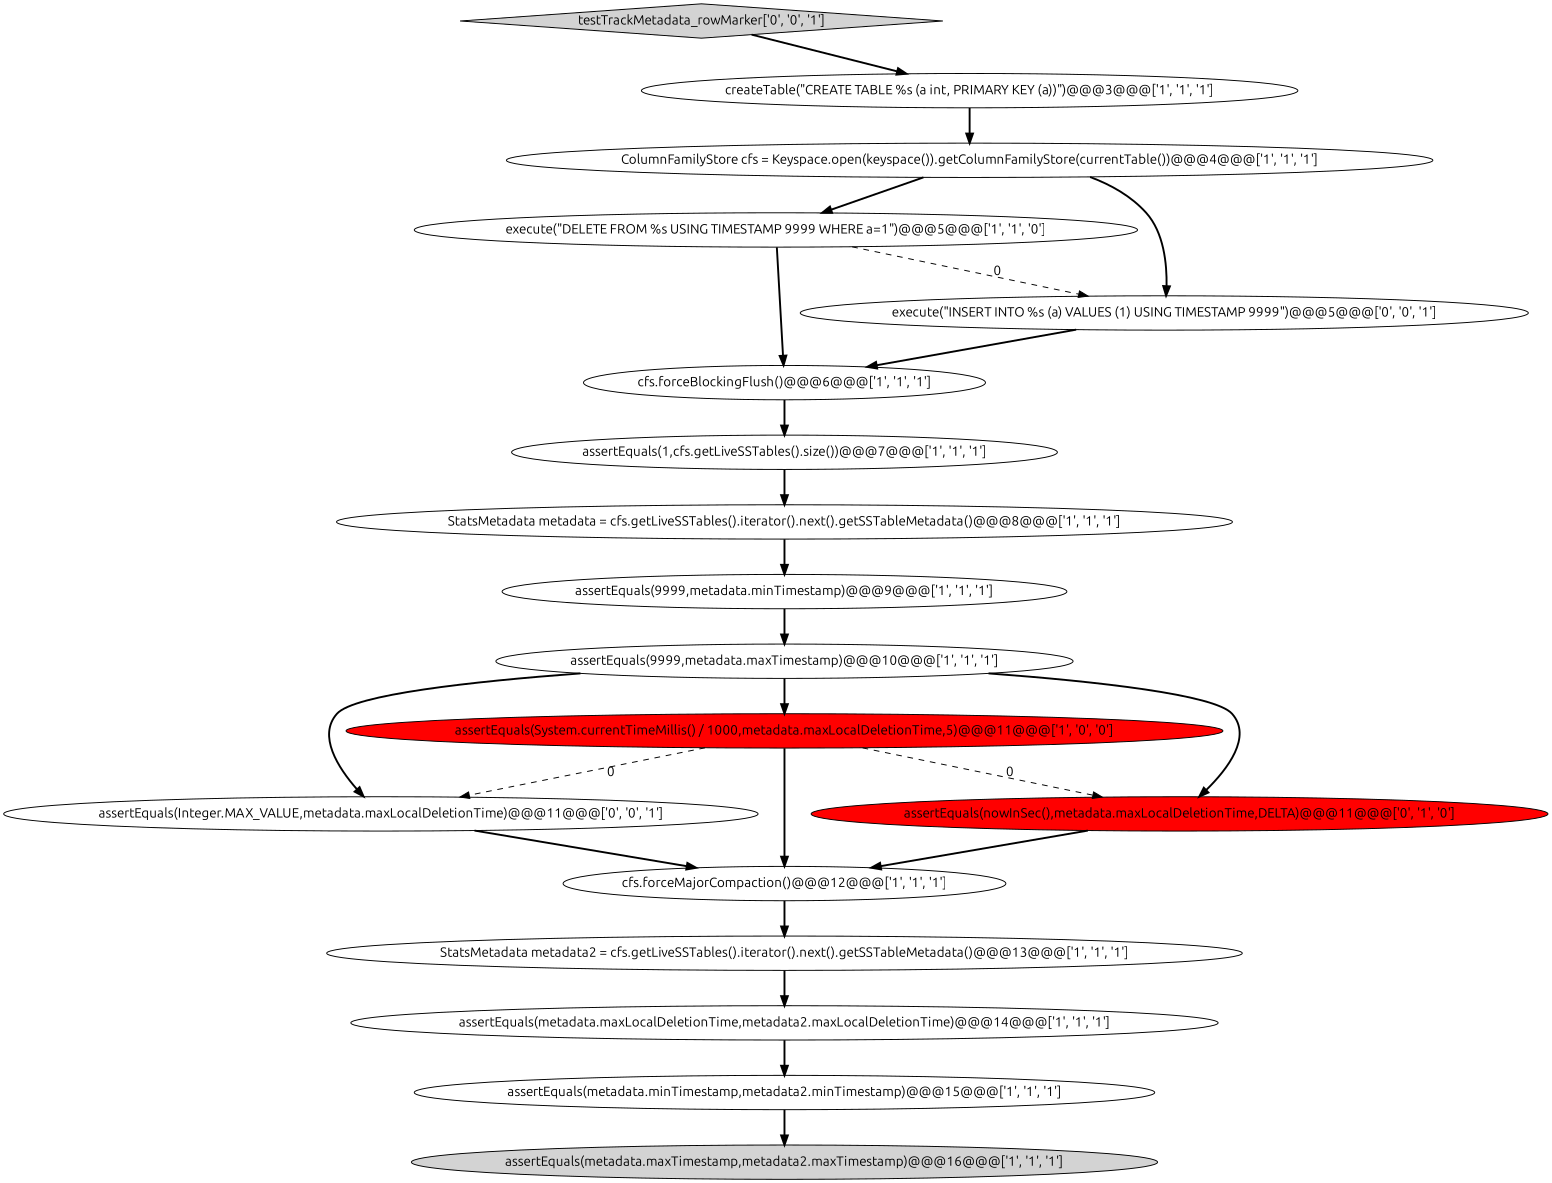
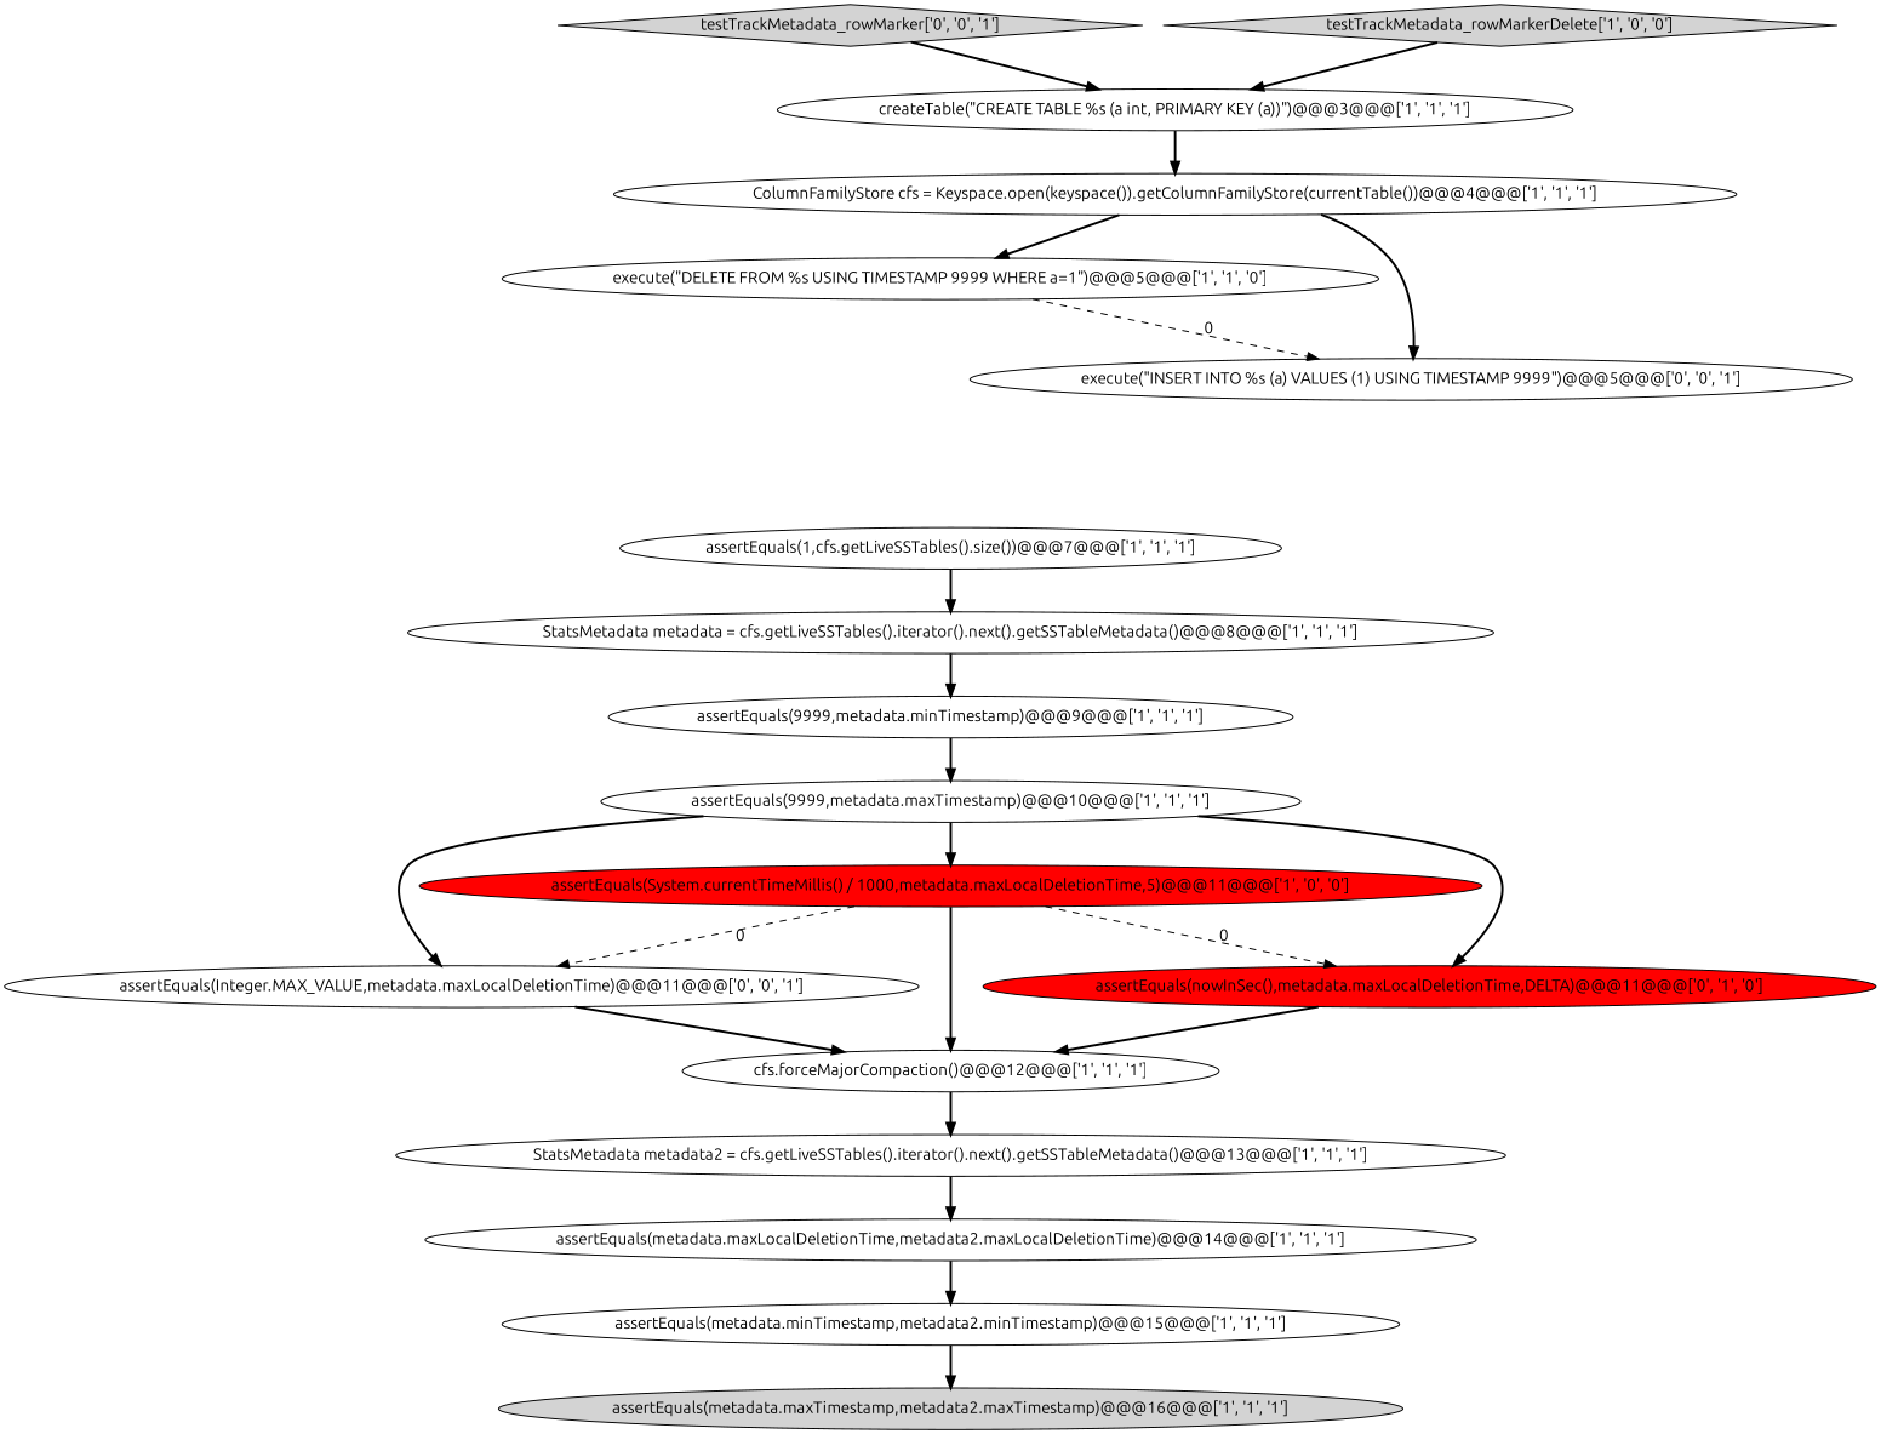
  digraph {
    fontname=Ubuntu
    node [fillcolor=white fontname=Ubuntu shape=ellipse style=filled]
    edge [fontname=Ubuntu style=bold]
    n1 [label="StatsMetadata metadata = cfs.getLiveSSTables().iterator().next().getSSTableMetadata()@@@8@@@['1', '1', '1']"]
    n2 [label="assertEquals(9999,metadata.minTimestamp)@@@9@@@['1', '1', '1']"]
    n3 [label="assertEquals(9999,metadata.maxTimestamp)@@@10@@@['1', '1', '1']"]
    n4 [label="createTable(\"CREATE TABLE %s (a int, PRIMARY KEY (a))\")@@@3@@@['1', '1', '1']"]
    n5 [label="ColumnFamilyStore cfs = Keyspace.open(keyspace()).getColumnFamilyStore(currentTable())@@@4@@@['1', '1', '1']"]
    n6 [label="execute(\"DELETE FROM %s USING TIMESTAMP 9999 WHERE a=1\")@@@5@@@['1', '1', '0']"]
    n7 [label="execute(\"INSERT INTO %s (a) VALUES (1) USING TIMESTAMP 9999\")@@@5@@@['0', '0', '1']"]
-   n8 [label="cfs.forceBlockingFlush()@@@6@@@['1', '1', '1']"]
    n9 [label="assertEquals(1,cfs.getLiveSSTables().size())@@@7@@@['1', '1', '1']"]
    n10 [fillcolor=lightgray label="testTrackMetadata_rowMarker['0', '0', '1']" shape=diamond]
    n11 [label="cfs.forceMajorCompaction()@@@12@@@['1', '1', '1']"]
    n12 [label="StatsMetadata metadata2 = cfs.getLiveSSTables().iterator().next().getSSTableMetadata()@@@13@@@['1', '1', '1']"]
    n13 [label="assertEquals(metadata.maxLocalDeletionTime,metadata2.maxLocalDeletionTime)@@@14@@@['1', '1', '1']"]
    n14 [label="assertEquals(Integer.MAX_VALUE,metadata.maxLocalDeletionTime)@@@11@@@['0', '0', '1']"]
    n15 [label="assertEquals(metadata.minTimestamp,metadata2.minTimestamp)@@@15@@@['1', '1', '1']"]
    n16 [fillcolor=lightgray label="assertEquals(metadata.maxTimestamp,metadata2.maxTimestamp)@@@16@@@['1', '1', '1']"]
+   n17 [fillcolor=lightgray label="testTrackMetadata_rowMarkerDelete['1', '0', '0']" shape=diamond]
    n18 [fillcolor=red label="assertEquals(nowInSec(),metadata.maxLocalDeletionTime,DELTA)@@@11@@@['0', '1', '0']"]
    n19 [fillcolor=red label="assertEquals(System.currentTimeMillis() / 1000,metadata.maxLocalDeletionTime,5)@@@11@@@['1', '0', '0']"]
    n1 -> n2
    n2 -> n3
    n3 -> n14
    n3 -> n18
    n3 -> n19
    n4 -> n5
    n5 -> n6
    n5 -> n7
    n6 -> n7 [label=0 style=dashed]
-   n6 -> n8
-   n7 -> n8
-   n8 -> n9
    n9 -> n1
    n10 -> n4
    n11 -> n12
    n12 -> n13
    n13 -> n15
    n14 -> n11
    n15 -> n16
+   n17 -> n4
    n18 -> n11
    n19 -> n11
    n19 -> n14 [label=0 style=dashed]
    n19 -> n18 [label=0 style=dashed]
  }
